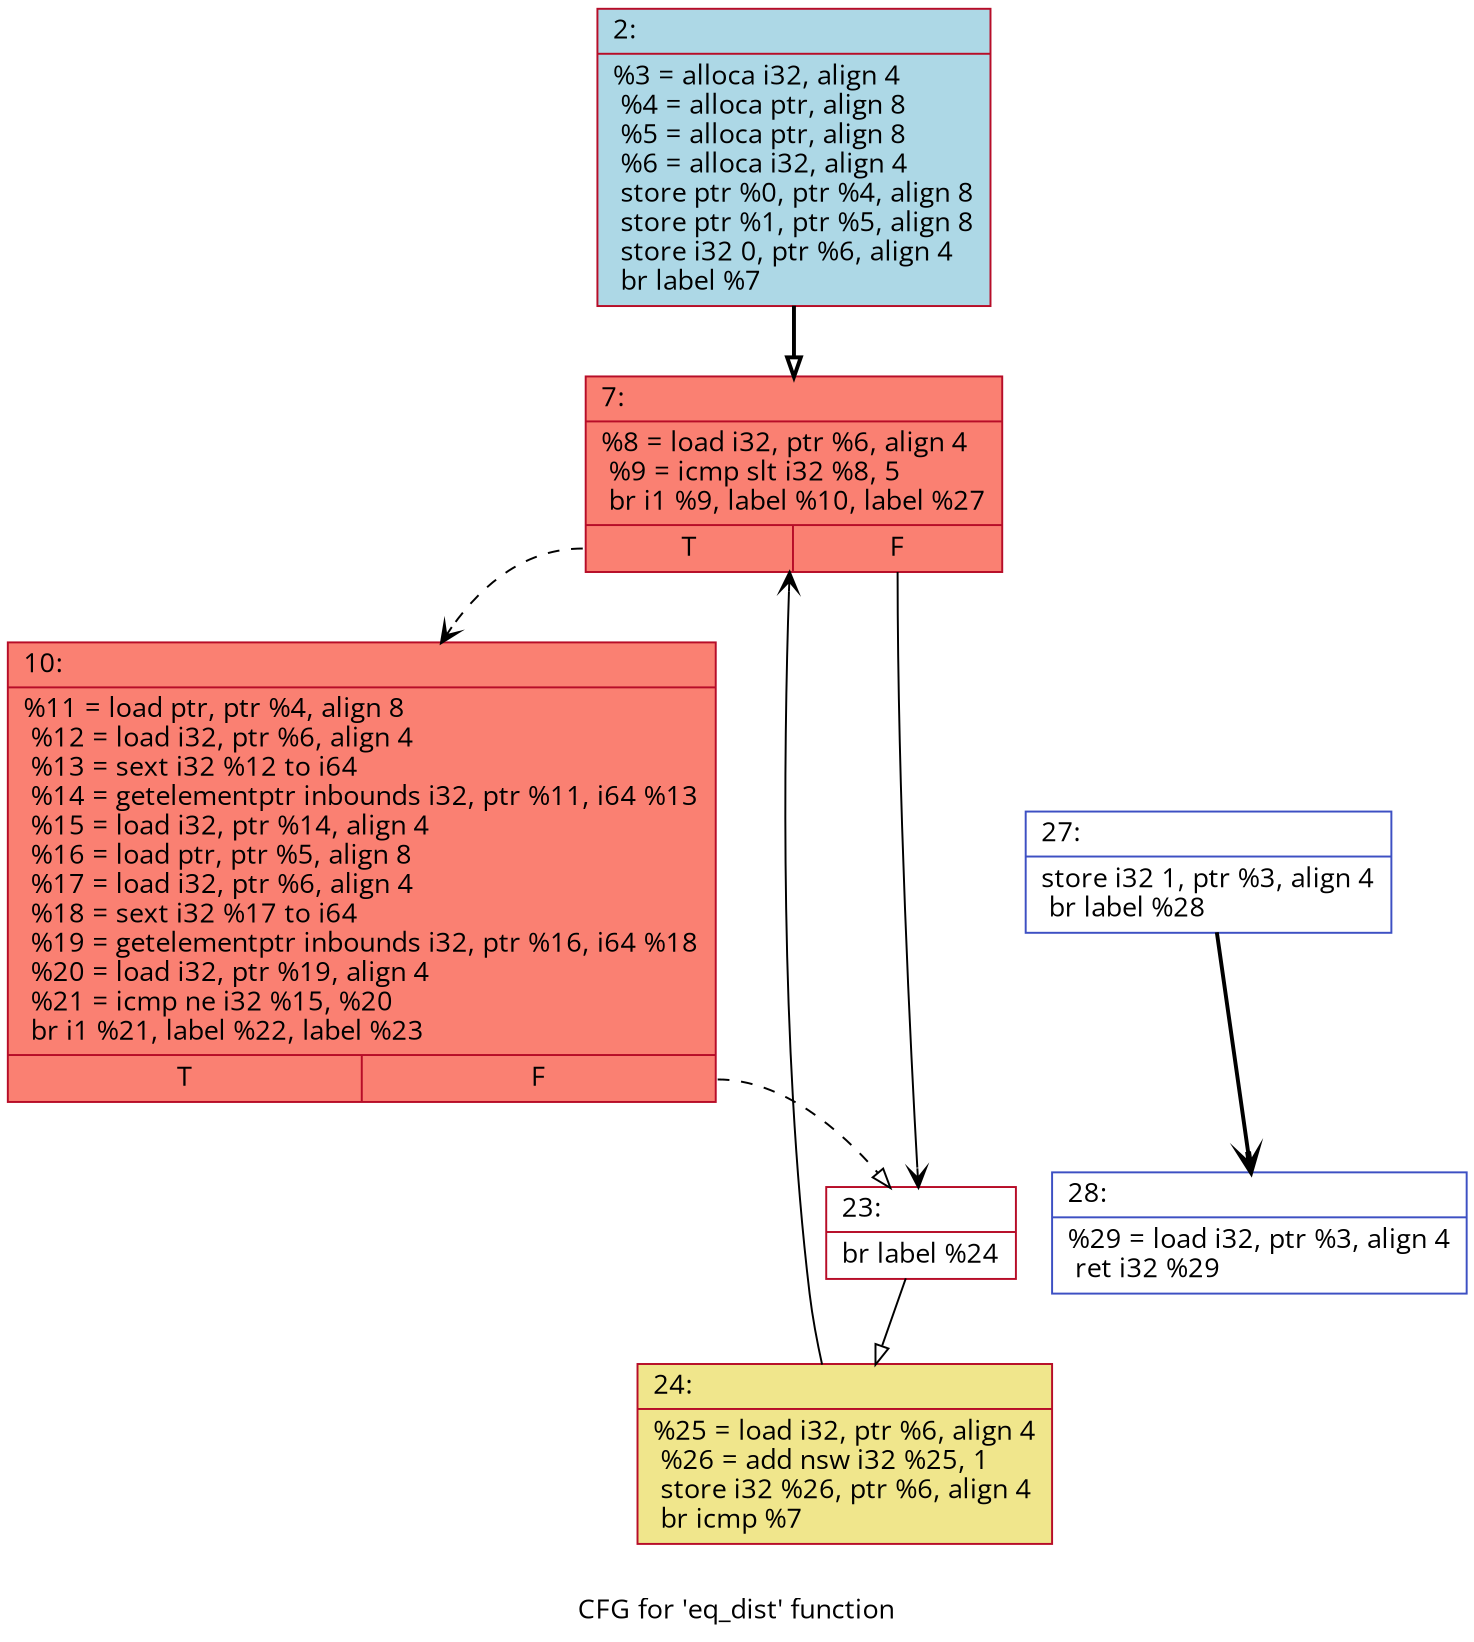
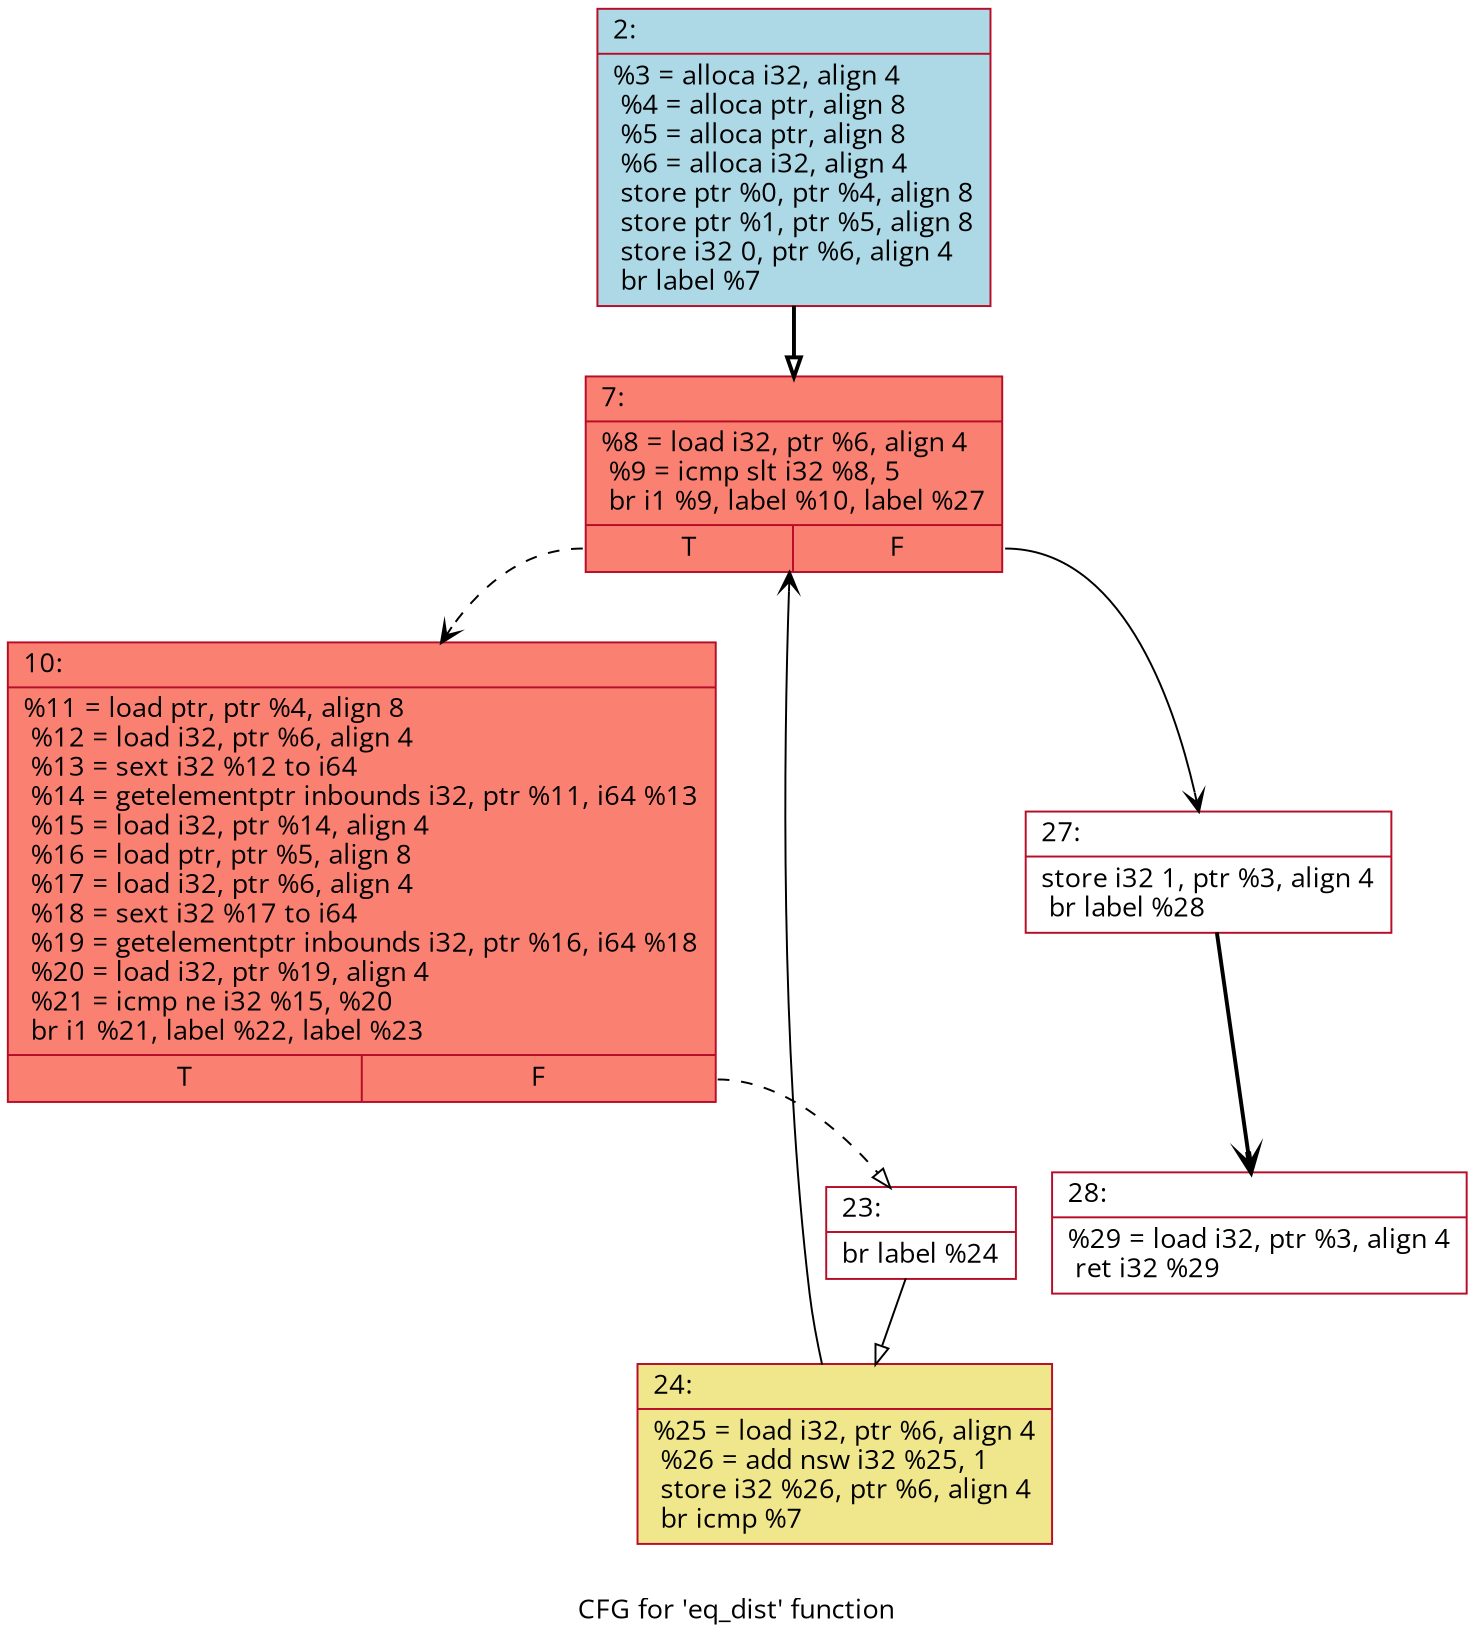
  digraph {
    fontname="Open Sans"
    label="CFG for 'eq_dist' function"
    node [color="#b70d28ff" fillcolor=white fontname="Open Sans" shape=record style=filled]
    edge [arrowhead=vee fontname="Open Sans" style=solid]
    n1 [fillcolor=lightblue label="{2:\l|  %3 = alloca i32, align 4\l  %4 = alloca ptr, align 8\l  %5 = alloca ptr, align 8\l  %6 = alloca i32, align 4\l  store ptr %0, ptr %4, align 8\l  store ptr %1, ptr %5, align 8\l  store i32 0, ptr %6, align 4\l  br label %7\l}"]
    n2 [fillcolor=salmon label="{7:\l|  %8 = load i32, ptr %6, align 4\l  %9 = icmp slt i32 %8, 5\l  br i1 %9, label %10, label %27\l|{<s0>T|<s1>F}}"]
    n3 [fillcolor=salmon label="{10:\l|  %11 = load ptr, ptr %4, align 8\l  %12 = load i32, ptr %6, align 4\l  %13 = sext i32 %12 to i64\l  %14 = getelementptr inbounds i32, ptr %11, i64 %13\l  %15 = load i32, ptr %14, align 4\l  %16 = load ptr, ptr %5, align 8\l  %17 = load i32, ptr %6, align 4\l  %18 = sext i32 %17 to i64\l  %19 = getelementptr inbounds i32, ptr %16, i64 %18\l  %20 = load i32, ptr %19, align 4\l  %21 = icmp ne i32 %15, %20\l  br i1 %21, label %22, label %23\l|{<s0>T|<s1>F}}"]
-   n4 [color="#3d50c3ff" label="{27:\l|  store i32 1, ptr %3, align 4\l  br label %28\l}"]
+   n4 [label="{27:\l|  store i32 1, ptr %3, align 4\l  br label %28\l}"]
    n5 [label="{23:\l|  br label %24\l}"]
-   n6 [color="#3d50c3ff" label="{28:\l|  %29 = load i32, ptr %3, align 4\l  ret i32 %29\l}"]
+   n6 [label="{28:\l|  %29 = load i32, ptr %3, align 4\l  ret i32 %29\l}"]
    n7 [fillcolor=khaki label="{24:\l|  %25 = load i32, ptr %6, align 4\l  %26 = add nsw i32 %25, 1\l  store i32 %26, ptr %6, align 4\l  br icmp %7\l}"]
    n1 -> n2 [arrowhead=onormal style=bold]
    n2 -> n3 [style=dashed tailport=s0]
-   n2 -> n5 [tailport=s1]
+   n2 -> n4 [tailport=s1]
    n3 -> n5 [arrowhead=onormal style=dashed tailport=s1]
    n4 -> n6 [style=bold]
    n5 -> n7 [arrowhead=onormal]
    n7 -> n2
  }
